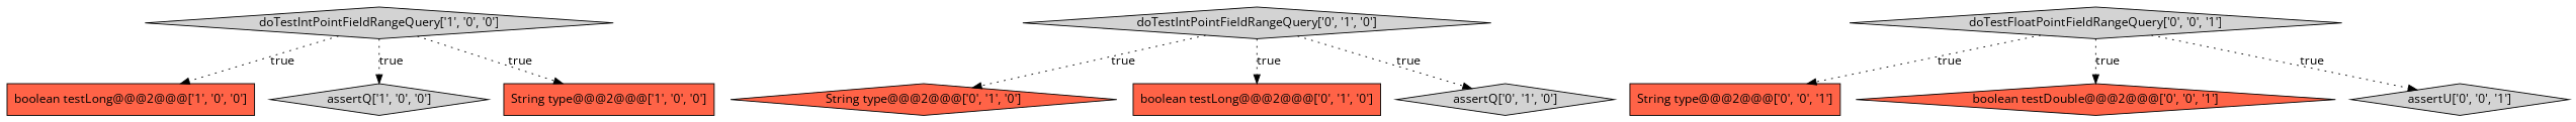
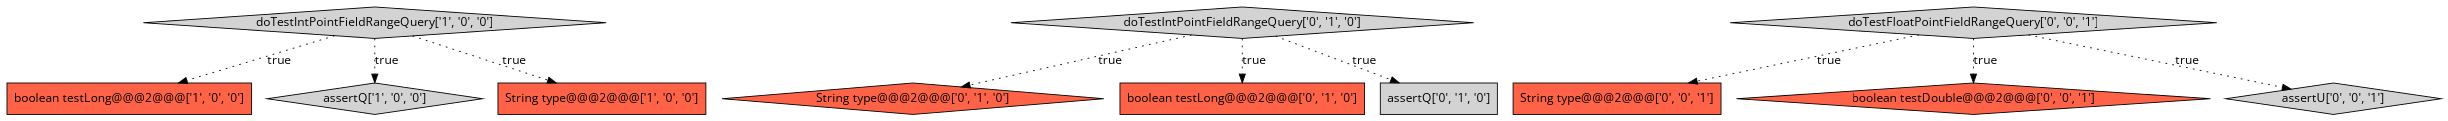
  digraph {
    fontname="Open Sans"
    node [fillcolor=lightgray fontname="Open Sans" shape=diamond style=filled]
    edge [fontname="Open Sans" style=dotted]
    n1 [label="doTestIntPointFieldRangeQuery['1', '0', '0']"]
    n2 [fillcolor=tomato label="boolean testLong@@@2@@@['1', '0', '0']" shape=box]
    n3 [label="assertQ['1', '0', '0']"]
    n4 [fillcolor=tomato label="String type@@@2@@@['1', '0', '0']" shape=box]
    n5 [fillcolor=tomato label="String type@@@2@@@['0', '1', '0']"]
    n6 [fillcolor=tomato label="boolean testLong@@@2@@@['0', '1', '0']" shape=box]
    n7 [fillcolor=tomato label="String type@@@2@@@['0', '0', '1']" shape=box]
    n8 [label="doTestFloatPointFieldRangeQuery['0', '0', '1']"]
    n9 [fillcolor=tomato label="boolean testDouble@@@2@@@['0', '0', '1']"]
    n10 [label="assertU['0', '0', '1']"]
-   n11 [label="assertQ['0', '1', '0']"]
+   n11 [label="assertQ['0', '1', '0']" shape=box]
    n12 [label="doTestIntPointFieldRangeQuery['0', '1', '0']"]
    n1 -> n2 [label=true]
    n1 -> n3 [label=true]
    n1 -> n4 [label=true]
    n8 -> n7 [label=true]
    n8 -> n9 [label=true]
    n8 -> n10 [label=true]
    n12 -> n5 [label=true]
    n12 -> n6 [label=true]
    n12 -> n11 [label=true]
  }
